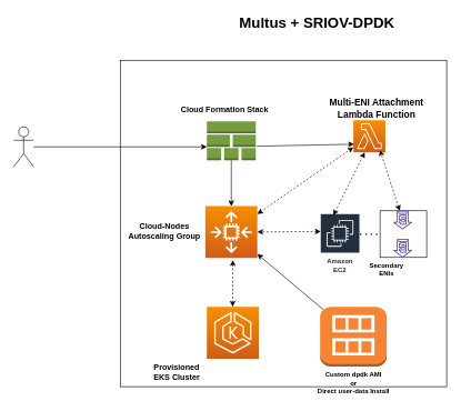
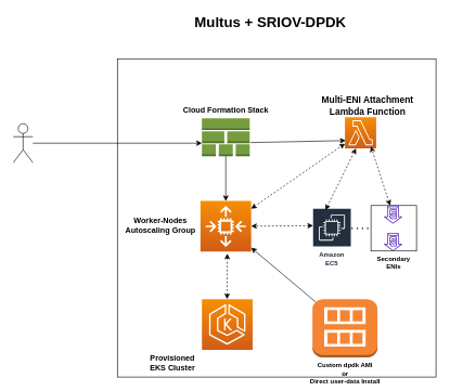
  <mxCell id="0" />
  <mxCell id="1" parent="0" />
  <mxCell id="2" value="" style="whiteSpace=wrap;html=1;aspect=fixed;fontStyle=1" parent="1" vertex="1"><mxGeometry x="180" y="90" width="490" height="490" as="geometry" /></mxCell>
  <mxCell id="3" value="" style="whiteSpace=wrap;html=1;aspect=fixed;fontSize=22;" parent="1" vertex="1"><mxGeometry x="570" y="316" width="70" height="70" as="geometry" /></mxCell>
  <mxCell id="4" value="" style="shape=umlActor;verticalLabelPosition=bottom;verticalAlign=top;html=1;outlineConnect=0;fontStyle=1" parent="1" vertex="1"><mxGeometry x="20" y="190" width="30" height="60" as="geometry" /></mxCell>
  <mxCell id="5" value="" style="outlineConnect=0;dashed=0;verticalLabelPosition=bottom;verticalAlign=top;align=center;html=1;shape=mxgraph.aws3.stack_aws_cloudformation;fillColor=#759C3E;gradientColor=none;fontStyle=1" parent="1" vertex="1"><mxGeometry x="310" y="181.5" width="73.5" height="58.5" as="geometry" /></mxCell>
  <mxCell id="6" value="" style="outlineConnect=0;fontColor=#232F3E;gradientColor=#F78E04;gradientDirection=north;fillColor=#D05C17;strokeColor=#ffffff;dashed=0;verticalLabelPosition=bottom;verticalAlign=top;align=center;html=1;fontSize=12;fontStyle=1;aspect=fixed;shape=mxgraph.aws4.resourceIcon;resIcon=mxgraph.aws4.eks;" parent="1" vertex="1"><mxGeometry x="310" y="460" width="78" height="78" as="geometry" /></mxCell>
  <mxCell id="7" value="" style="endArrow=classic;html=1;entryX=0;entryY=0.658;entryDx=0;entryDy=0;entryPerimeter=0;fontStyle=1" parent="1" target="5" edge="1"><mxGeometry width="50" height="50" relative="1" as="geometry"><mxPoint x="50" y="220" as="sourcePoint" /><mxPoint x="70" y="440" as="targetPoint" /></mxGeometry></mxCell>
- <mxCell id="8" value="Cloud Formation Stack" style="text;html=1;strokeColor=none;fillColor=none;align=center;verticalAlign=middle;whiteSpace=wrap;rounded=0;fontStyle=1" parent="1" vertex="1"><mxGeometry x="266.75" y="155" width="140" height="20" as="geometry" /></mxCell>
+ <mxCell id="8" value="Cloud Formation Stack" style="text;html=1;strokeColor=none;fillColor=none;align=center;verticalAlign=middle;whiteSpace=wrap;rounded=0;fontStyle=1" parent="1" vertex="1"><mxGeometry x="276.75" y="160" width="140" height="20" as="geometry" /></mxCell>
  <mxCell id="9" value="Provisioned EKS Cluster" style="text;html=1;strokeColor=none;fillColor=none;align=center;verticalAlign=middle;whiteSpace=wrap;rounded=0;fontStyle=1" parent="1" vertex="1"><mxGeometry x="220" y="549" width="90" height="20" as="geometry" /></mxCell>
  <mxCell id="10" value="" style="outlineConnect=0;fontColor=#232F3E;gradientColor=#F78E04;gradientDirection=north;fillColor=#D05C17;strokeColor=#ffffff;dashed=0;verticalLabelPosition=bottom;verticalAlign=top;align=center;html=1;fontSize=12;fontStyle=0;aspect=fixed;shape=mxgraph.aws4.resourceIcon;resIcon=mxgraph.aws4.auto_scaling2;" parent="1" vertex="1"><mxGeometry x="307.75" y="309" width="78" height="78" as="geometry" /></mxCell>
- <mxCell id="11" value="&lt;br&gt;Cloud-Nodes&lt;br&gt;Autoscaling Group" style="text;html=1;strokeColor=none;fillColor=none;align=center;verticalAlign=middle;whiteSpace=wrap;rounded=0;fontStyle=1" parent="1" vertex="1"><mxGeometry x="180" y="330" width="133.25" height="20" as="geometry" /></mxCell>
+ <mxCell id="11" value="&lt;br&gt;Worker-Nodes&lt;br&gt;Autoscaling Group" style="text;html=1;strokeColor=none;fillColor=none;align=center;verticalAlign=middle;whiteSpace=wrap;rounded=0;fontStyle=1" parent="1" vertex="1"><mxGeometry x="180" y="330" width="133.25" height="20" as="geometry" /></mxCell>
  <mxCell id="12" value="" style="endArrow=classic;html=1;exitX=0.5;exitY=1;exitDx=0;exitDy=0;exitPerimeter=0;" parent="1" source="5" target="10" edge="1"><mxGeometry width="50" height="50" relative="1" as="geometry"><mxPoint x="80" y="510" as="sourcePoint" /><mxPoint x="130" y="460" as="targetPoint" /></mxGeometry></mxCell>
  <mxCell id="13" value="" style="endArrow=classic;startArrow=classic;html=1;dashed=1;fontStyle=1" parent="1" edge="1"><mxGeometry width="50" height="50" relative="1" as="geometry"><mxPoint x="348.75" y="460" as="sourcePoint" /><mxPoint x="349" y="390" as="targetPoint" /></mxGeometry></mxCell>
- <mxCell id="14" value="Multus + SRIOV-DPDK" style="text;html=1;align=center;verticalAlign=middle;resizable=0;points=[];autosize=1;fontStyle=1;fontSize=22;" parent="1" vertex="1"><mxGeometry x="350" y="20" width="250" height="30" as="geometry" /></mxCell>
- <mxCell id="15" value="Amazon EC2" style="outlineConnect=0;fontColor=#232F3E;gradientColor=none;strokeColor=#ffffff;fillColor=#232F3E;dashed=0;verticalLabelPosition=middle;verticalAlign=bottom;align=center;html=1;whiteSpace=wrap;fontSize=10;fontStyle=1;spacing=3;shape=mxgraph.aws4.productIcon;prIcon=mxgraph.aws4.ec2;" parent="1" vertex="1"><mxGeometry x="480" y="320" width="60" height="94" as="geometry" /></mxCell>
+ <mxCell id="14" value="Multus + SRIOV-DPDK" style="text;html=1;align=center;verticalAlign=middle;resizable=0;points=[];autosize=1;fontStyle=1;fontSize=22;" parent="1" vertex="1"><mxGeometry x="290" y="20" width="250" height="30" as="geometry" /></mxCell>
+ <mxCell id="15" value="Amazon EC5" style="outlineConnect=0;fontColor=#232F3E;gradientColor=none;strokeColor=#ffffff;fillColor=#232F3E;dashed=0;verticalLabelPosition=middle;verticalAlign=bottom;align=center;html=1;whiteSpace=wrap;fontSize=10;fontStyle=1;spacing=3;shape=mxgraph.aws4.productIcon;prIcon=mxgraph.aws4.ec2;" parent="1" vertex="1"><mxGeometry x="480" y="320" width="60" height="94" as="geometry" /></mxCell>
  <mxCell id="16" value="" style="outlineConnect=0;fontColor=#232F3E;gradientColor=#F78E04;gradientDirection=north;fillColor=#D05C17;strokeColor=#ffffff;dashed=0;verticalLabelPosition=bottom;verticalAlign=top;align=center;html=1;fontSize=12;fontStyle=0;aspect=fixed;shape=mxgraph.aws4.resourceIcon;resIcon=mxgraph.aws4.lambda;" parent="1" vertex="1"><mxGeometry x="530" y="180" width="48" height="48" as="geometry" /></mxCell>
  <mxCell id="17" value="" style="outlineConnect=0;fontColor=#232F3E;gradientColor=none;fillColor=#5A30B5;strokeColor=none;dashed=0;verticalLabelPosition=bottom;verticalAlign=top;align=center;html=1;fontSize=12;fontStyle=0;aspect=fixed;pointerEvents=1;shape=mxgraph.aws4.elastic_network_adapter;rotation=90;" parent="1" vertex="1"><mxGeometry x="590" y="316" width="28" height="28" as="geometry" /></mxCell>
  <mxCell id="18" value="" style="outlineConnect=0;fontColor=#232F3E;gradientColor=none;fillColor=#5A30B5;strokeColor=none;dashed=0;verticalLabelPosition=bottom;verticalAlign=top;align=center;html=1;fontSize=12;fontStyle=0;aspect=fixed;pointerEvents=1;shape=mxgraph.aws4.elastic_network_adapter;rotation=90;" parent="1" vertex="1"><mxGeometry x="590" y="358" width="28" height="28" as="geometry" /></mxCell>
  <mxCell id="19" value="" style="endArrow=classic;html=1;fontSize=22;entryX=0.021;entryY=0.75;entryDx=0;entryDy=0;entryPerimeter=0;exitX=1.02;exitY=0.641;exitDx=0;exitDy=0;exitPerimeter=0;" parent="1" source="5" target="16" edge="1"><mxGeometry width="50" height="50" relative="1" as="geometry"><mxPoint x="110" y="365" as="sourcePoint" /><mxPoint x="160" y="315" as="targetPoint" /></mxGeometry></mxCell>
  <mxCell id="20" value="" style="endArrow=classic;startArrow=classic;html=1;dashed=1;fontStyle=1;" parent="1" target="10" edge="1"><mxGeometry width="50" height="50" relative="1" as="geometry"><mxPoint x="481" y="347" as="sourcePoint" /><mxPoint x="359" y="400" as="targetPoint" /></mxGeometry></mxCell>
  <mxCell id="21" value="" style="endArrow=classic;startArrow=classic;html=1;dashed=1;fontStyle=1" parent="1" source="10" target="16" edge="1"><mxGeometry width="50" height="50" relative="1" as="geometry"><mxPoint x="320" y="655" as="sourcePoint" /><mxPoint x="320.25" y="585" as="targetPoint" /></mxGeometry></mxCell>
  <mxCell id="22" value="" style="endArrow=classic;startArrow=classic;html=1;dashed=1;fontStyle=1;entryX=0.354;entryY=1.042;entryDx=0;entryDy=0;entryPerimeter=0;exitX=0.333;exitY=0.053;exitDx=0;exitDy=0;exitPerimeter=0;" parent="1" edge="1"><mxGeometry width="50" height="50" relative="1" as="geometry"><mxPoint x="499.98" y="322.982" as="sourcePoint" /><mxPoint x="546.992" y="228.016" as="targetPoint" /></mxGeometry></mxCell>
  <mxCell id="23" value="" style="endArrow=classic;startArrow=classic;html=1;dashed=1;fontStyle=1;entryX=0.833;entryY=0.938;entryDx=0;entryDy=0;entryPerimeter=0;" parent="1" source="17" target="16" edge="1"><mxGeometry width="50" height="50" relative="1" as="geometry"><mxPoint x="378.75" y="490" as="sourcePoint" /><mxPoint x="379" y="420" as="targetPoint" /></mxGeometry></mxCell>
  <mxCell id="24" value="" style="endArrow=none;dashed=1;html=1;dashPattern=1 3;strokeWidth=2;fontSize=22;entryX=0;entryY=0.5;entryDx=0;entryDy=0;" parent="1" target="3" edge="1"><mxGeometry width="50" height="50" relative="1" as="geometry"><mxPoint x="540" y="351" as="sourcePoint" /><mxPoint x="160" y="315" as="targetPoint" /></mxGeometry></mxCell>
- <mxCell id="25" value="Secondary ENIs" style="text;html=1;strokeColor=none;fillColor=none;align=center;verticalAlign=middle;whiteSpace=wrap;rounded=0;fontSize=10;fontStyle=1" parent="1" vertex="1"><mxGeometry x="560" y="394" width="40" height="20" as="geometry" /></mxCell>
+ <mxCell id="25" value="Secondary ENIs" style="text;html=1;strokeColor=none;fillColor=none;align=center;verticalAlign=middle;whiteSpace=wrap;rounded=0;fontSize=10;fontStyle=1" parent="1" vertex="1"><mxGeometry x="585" y="394" width="40" height="20" as="geometry" /></mxCell>
  <mxCell id="26" value="&lt;b&gt;Custom dpdk AMI&lt;br&gt;or&lt;br&gt;Direct user-data Install&lt;br&gt;&lt;/b&gt;" style="outlineConnect=0;dashed=0;verticalLabelPosition=bottom;verticalAlign=top;align=center;html=1;shape=mxgraph.aws3.ami;fillColor=#F58534;gradientColor=none;fontSize=10;" parent="1" vertex="1"><mxGeometry x="480" y="460" width="100" height="90" as="geometry" /></mxCell>
  <mxCell id="27" value="" style="endArrow=classic;html=1;fontSize=10;exitX=0.05;exitY=0.05;exitDx=0;exitDy=0;exitPerimeter=0;" parent="1" source="26" target="10" edge="1"><mxGeometry width="50" height="50" relative="1" as="geometry"><mxPoint x="100" y="435" as="sourcePoint" /><mxPoint x="150" y="385" as="targetPoint" /></mxGeometry></mxCell>
  <mxCell id="28" value="Multi-ENI Attachment Lambda Function" style="text;html=1;strokeColor=none;fillColor=none;align=center;verticalAlign=middle;whiteSpace=wrap;rounded=0;fontSize=14;fontStyle=1" parent="1" vertex="1"><mxGeometry x="475" y="151.5" width="180" height="20" as="geometry" /></mxCell>
